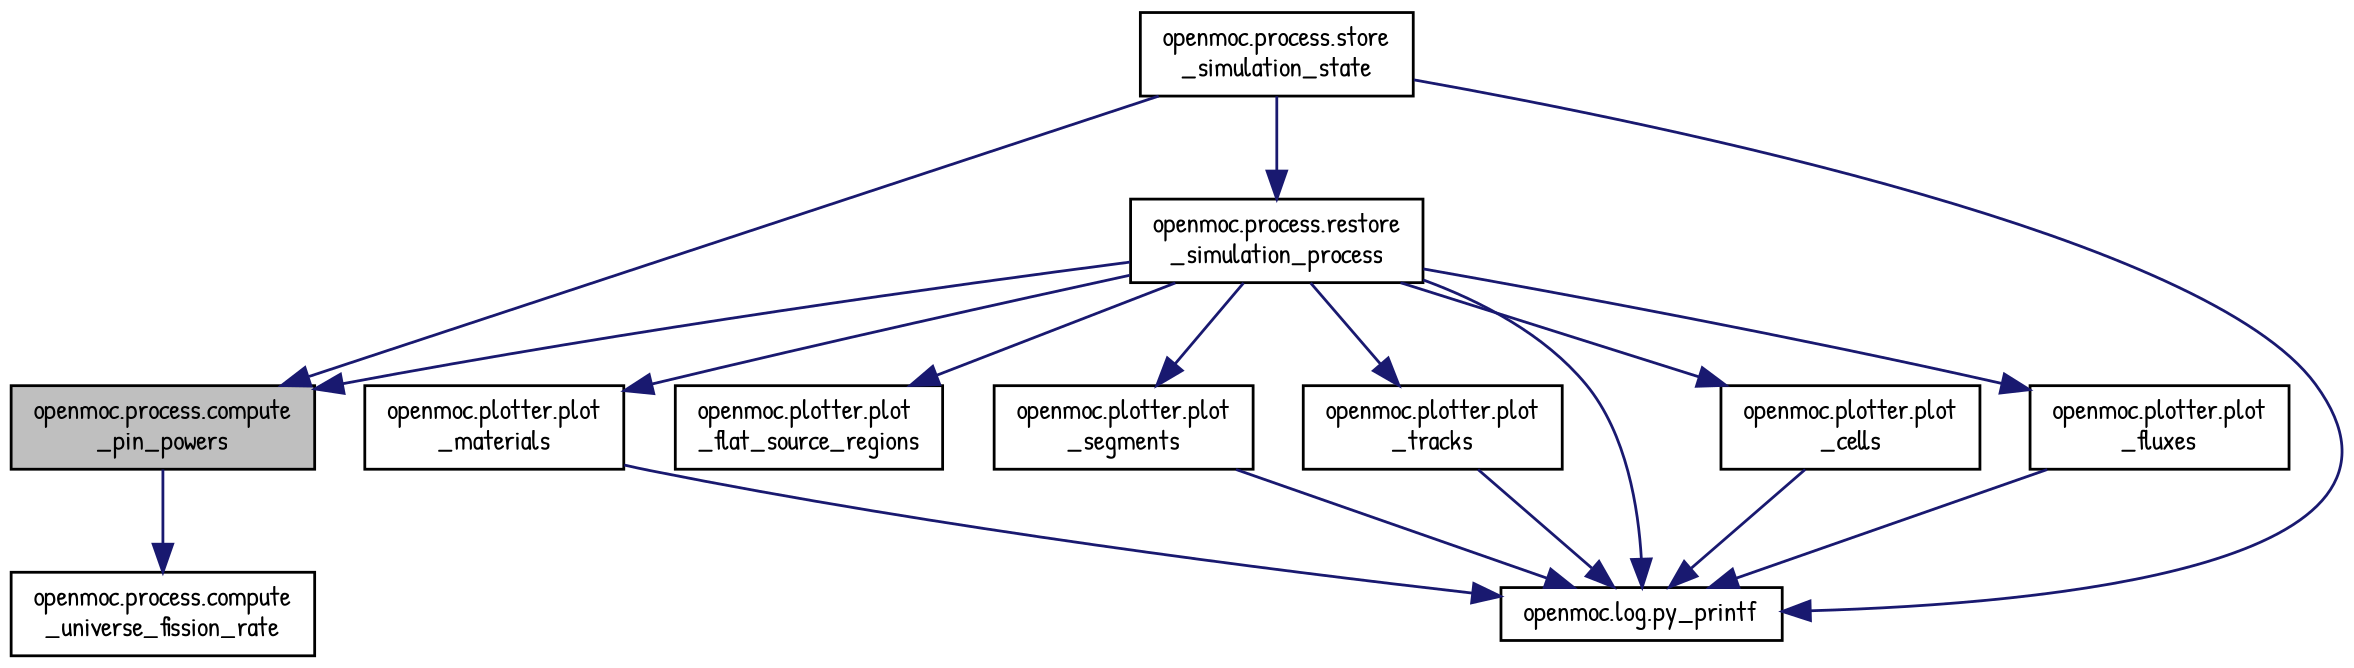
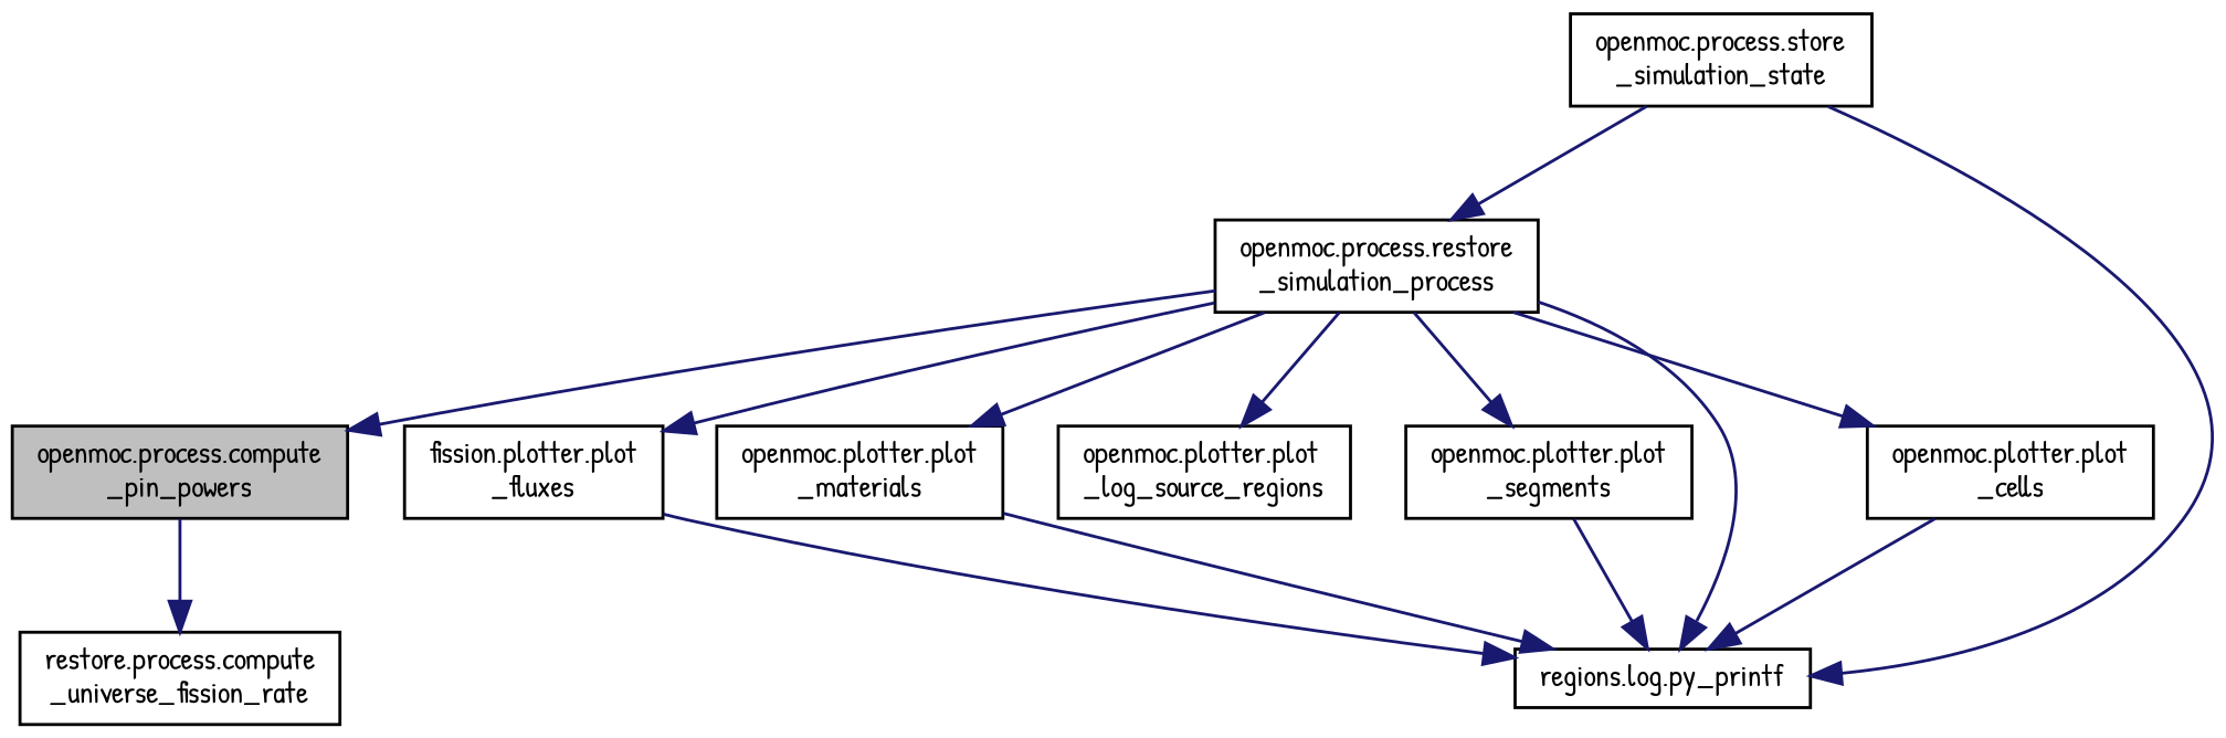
  digraph {
    fontname="Patrick Hand"
    rankdir=TB
    node [color=black fillcolor=white fontname="Patrick Hand" fontsize=10 shape=record style=filled]
    edge [color=midnightblue fontname="Patrick Hand" fontsize=10 labelfontname=Helvetica labelfontsize=10 style=solid]
    n1 [fillcolor=grey75 fontcolor=black height=0.2 label="openmoc.process.compute\l_pin_powers" width=0.4]
-   n2 [height=0.2 label="openmoc.process.compute\l_universe_fission_rate" width=0.4]
+   n2 [height=0.2 label="restore.process.compute\l_universe_fission_rate" width=0.4]
    n3 [height=0.2 label="openmoc.process.store\l_simulation_state" width=0.4]
-   n4 [height=0.2 label="openmoc.log.py_printf" width=0.4]
+   n4 [height=0.2 label="regions.log.py_printf" width=0.4]
    n5 [height=0.2 label="openmoc.process.restore\l_simulation_process" width=0.4]
    n6 [height=0.2 label="openmoc.plotter.plot\l_cells" width=0.4]
-   n7 [height=0.2 label="openmoc.plotter.plot\l_flat_source_regions" width=0.4]
-   n8 [height=0.2 label="openmoc.plotter.plot\l_fluxes" width=0.4]
+   n7 [height=0.2 label="openmoc.plotter.plot\l_log_source_regions" width=0.4]
+   n8 [height=0.2 label="fission.plotter.plot\l_fluxes" width=0.4]
    n9 [height=0.2 label="openmoc.plotter.plot\l_materials" width=0.4]
    n10 [height=0.2 label="openmoc.plotter.plot\l_segments" width=0.4]
-   n11 [height=0.2 label="openmoc.plotter.plot\l_tracks" width=0.4]
    n1 -> n2
-   n3 -> n1
    n3 -> n4
    n3 -> n5
    n5 -> n1
    n5 -> n4
    n5 -> n6
    n5 -> n7
    n5 -> n8
    n5 -> n9
    n5 -> n10
-   n5 -> n11
    n6 -> n4
    n8 -> n4
    n9 -> n4
    n10 -> n4
-   n11 -> n4
  }
